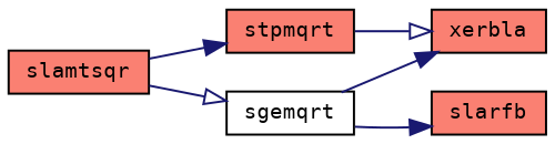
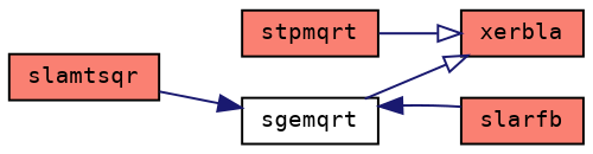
  digraph {
    fontname="DejaVu Sans Mono"
    rankdir=LR
    node [color=black fillcolor=salmon fontname="DejaVu Sans Mono" fontsize=10 shape=record style=filled]
    edge [arrowhead=onormal color=midnightblue fontname="DejaVu Sans Mono" fontsize=10 labelfontname=Helvetica labelfontsize=10 style=solid]
    n1 [fontcolor=black height=0.2 label=slamtsqr width=0.4]
    n2 [fillcolor=white height=0.2 label=sgemqrt width=0.4]
    n3 [height=0.2 label=stpmqrt width=0.4]
    n4 [height=0.2 label=xerbla width=0.4]
    n5 [height=0.2 label=slarfb width=0.4]
-   n1 -> n2
-   n1 -> n3 [arrowhead=normal]
-   n2 -> n4 [arrowhead=normal]
-   n2 -> n5 [arrowhead=normal]
+   n1 -> n2 [arrowhead=normal]
+   n2 -> n4
+   n5 -> n2 [arrowhead=normal]
    n3 -> n4
  }
